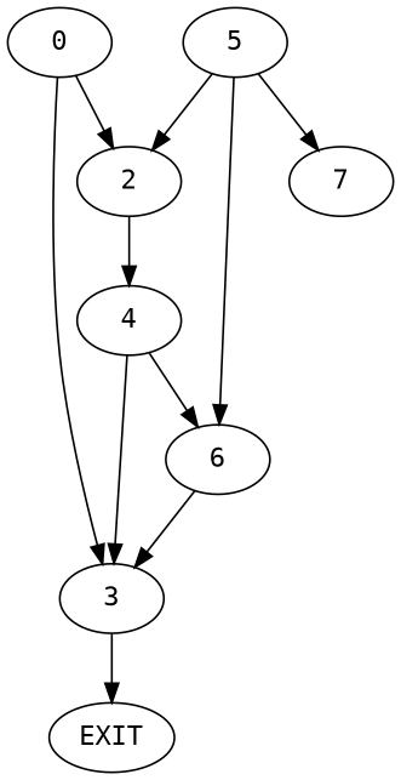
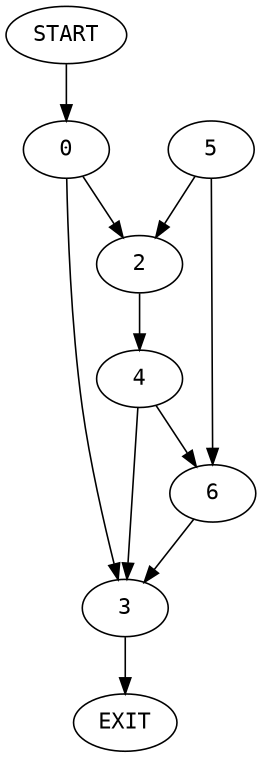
  digraph {
    fontname="DejaVu Sans Mono"
    node [fontname="DejaVu Sans Mono"]
    edge [fontname="DejaVu Sans Mono"]
+   n1 [label=START]
    n2 [label=0]
    2
    3
    n5 [label=EXIT]
    4
    6
    5
-   7
+   n1 -> n2
    n2 -> 2
    n2 -> 3
    2 -> 4
    3 -> n5
    4 -> 3
    4 -> 6
    6 -> 3
    5 -> 2
    5 -> 6
-   5 -> 7
  }
